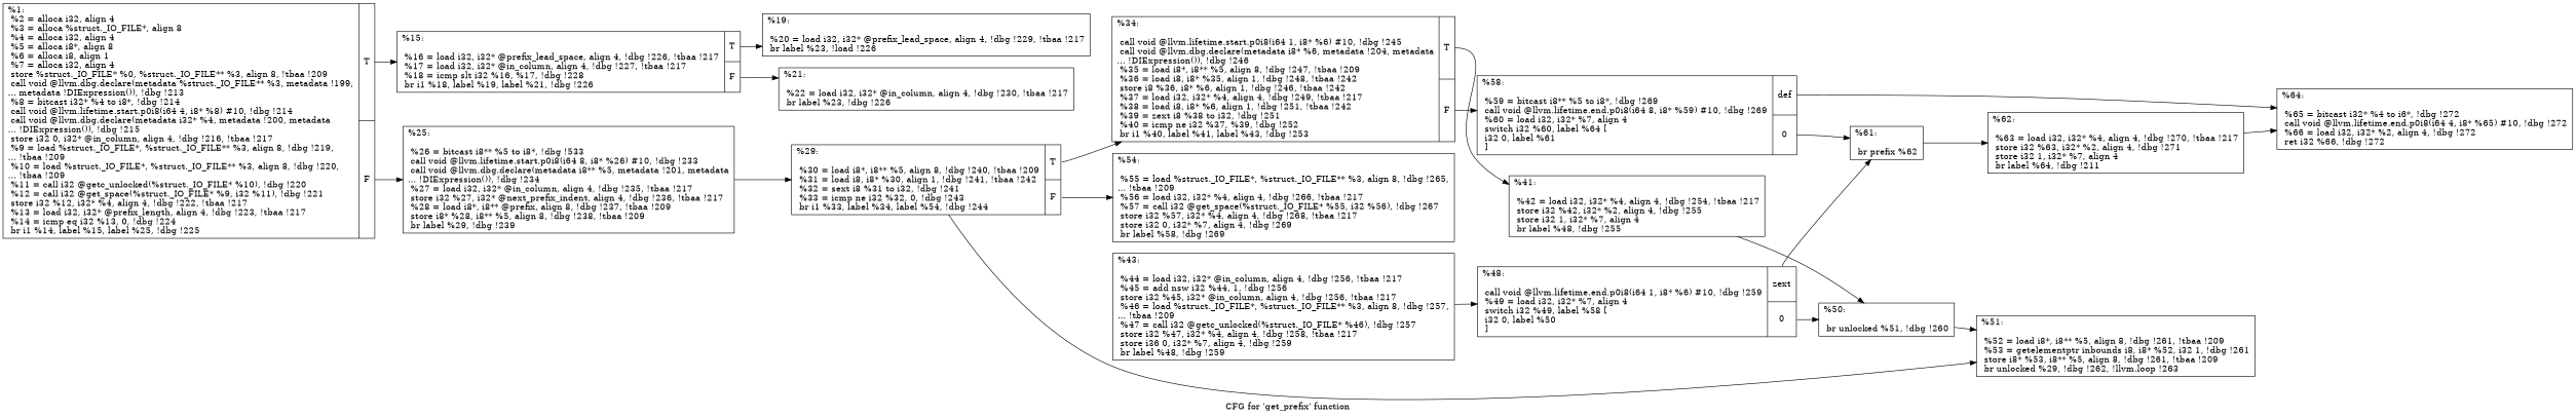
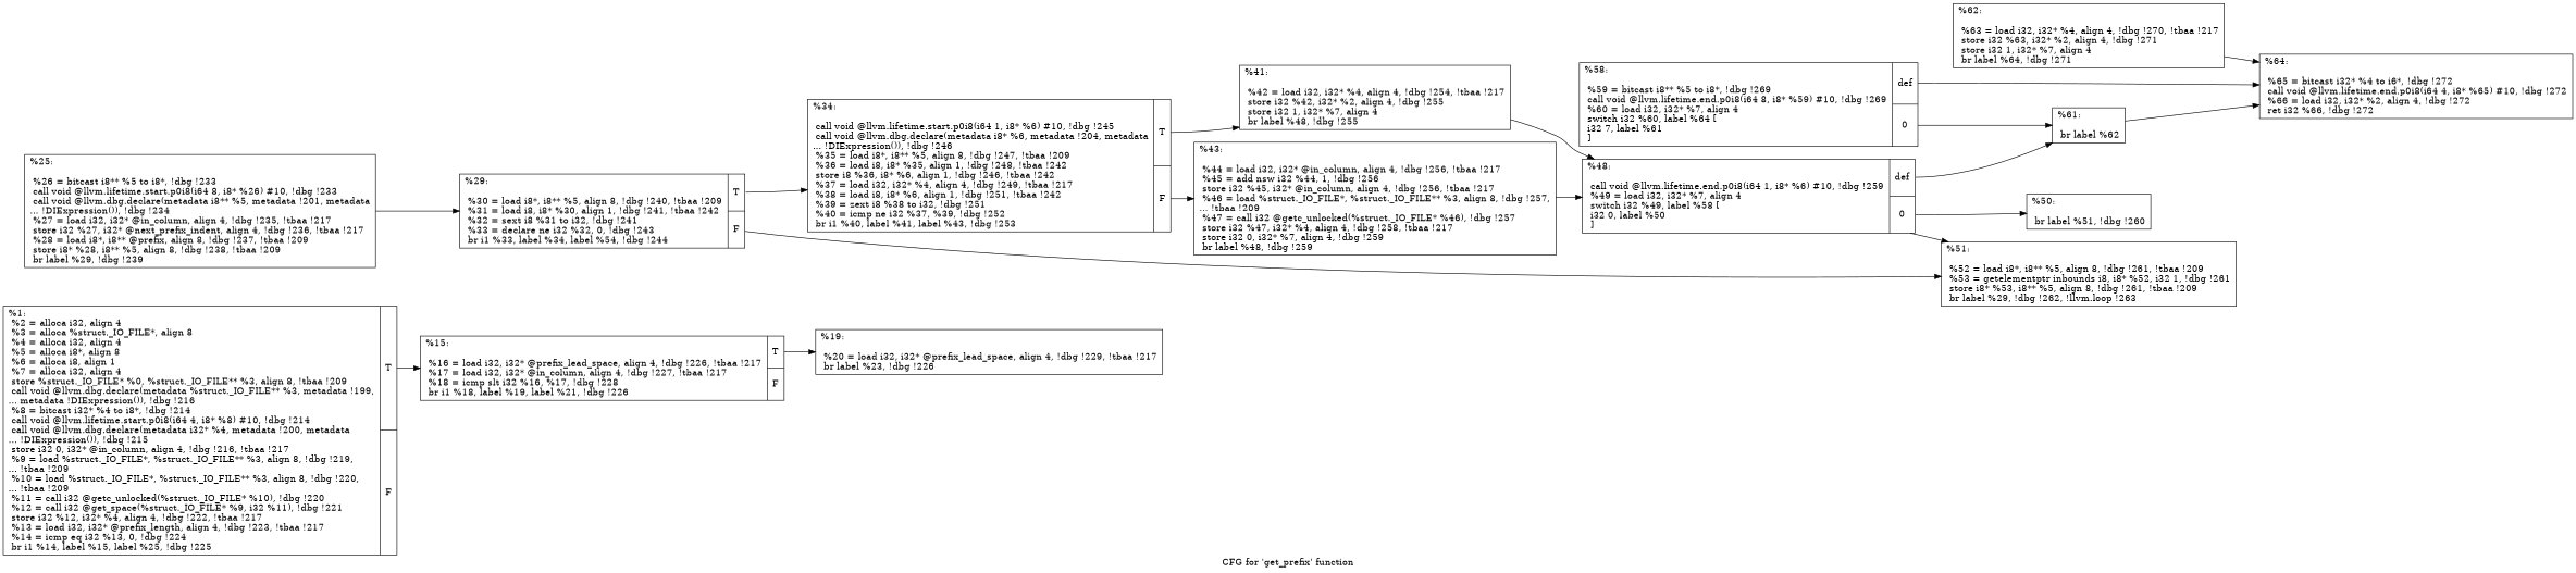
  digraph {
    label="CFG for 'get_prefix' function"
    rankdir=LR
    node [shape=record]
-   n1 [label="{%1:\l  %2 = alloca i32, align 4\l  %3 = alloca %struct._IO_FILE*, align 8\l  %4 = alloca i32, align 4\l  %5 = alloca i8*, align 8\l  %6 = alloca i8, align 1\l  %7 = alloca i32, align 4\l  store %struct._IO_FILE* %0, %struct._IO_FILE** %3, align 8, !tbaa !209\l  call void @llvm.dbg.declare(metadata %struct._IO_FILE** %3, metadata !199,\l... metadata !DIExpression()), !dbg !213\l  %8 = bitcast i32* %4 to i8*, !dbg !214\l  call void @llvm.lifetime.start.p0i8(i64 4, i8* %8) #10, !dbg !214\l  call void @llvm.dbg.declare(metadata i32* %4, metadata !200, metadata\l... !DIExpression()), !dbg !215\l  store i32 0, i32* @in_column, align 4, !dbg !216, !tbaa !217\l  %9 = load %struct._IO_FILE*, %struct._IO_FILE** %3, align 8, !dbg !219,\l... !tbaa !209\l  %10 = load %struct._IO_FILE*, %struct._IO_FILE** %3, align 8, !dbg !220,\l... !tbaa !209\l  %11 = call i32 @getc_unlocked(%struct._IO_FILE* %10), !dbg !220\l  %12 = call i32 @get_space(%struct._IO_FILE* %9, i32 %11), !dbg !221\l  store i32 %12, i32* %4, align 4, !dbg !222, !tbaa !217\l  %13 = load i32, i32* @prefix_length, align 4, !dbg !223, !tbaa !217\l  %14 = icmp eq i32 %13, 0, !dbg !224\l  br i1 %14, label %15, label %25, !dbg !225\l|{<s0>T|<s1>F}}"]
+   n1 [label="{%1:\l  %2 = alloca i32, align 4\l  %3 = alloca %struct._IO_FILE*, align 8\l  %4 = alloca i32, align 4\l  %5 = alloca i8*, align 8\l  %6 = alloca i8, align 1\l  %7 = alloca i32, align 4\l  store %struct._IO_FILE* %0, %struct._IO_FILE** %3, align 8, !tbaa !209\l  call void @llvm.dbg.declare(metadata %struct._IO_FILE** %3, metadata !199,\l... metadata !DIExpression()), !dbg !216\l  %8 = bitcast i32* %4 to i8*, !dbg !214\l  call void @llvm.lifetime.start.p0i8(i64 4, i8* %8) #10, !dbg !214\l  call void @llvm.dbg.declare(metadata i32* %4, metadata !200, metadata\l... !DIExpression()), !dbg !215\l  store i32 0, i32* @in_column, align 4, !dbg !216, !tbaa !217\l  %9 = load %struct._IO_FILE*, %struct._IO_FILE** %3, align 8, !dbg !219,\l... !tbaa !209\l  %10 = load %struct._IO_FILE*, %struct._IO_FILE** %3, align 8, !dbg !220,\l... !tbaa !209\l  %11 = call i32 @getc_unlocked(%struct._IO_FILE* %10), !dbg !220\l  %12 = call i32 @get_space(%struct._IO_FILE* %9, i32 %11), !dbg !221\l  store i32 %12, i32* %4, align 4, !dbg !222, !tbaa !217\l  %13 = load i32, i32* @prefix_length, align 4, !dbg !223, !tbaa !217\l  %14 = icmp eq i32 %13, 0, !dbg !224\l  br i1 %14, label %15, label %25, !dbg !225\l|{<s0>T|<s1>F}}"]
    n2 [label="{%15:\l\l  %16 = load i32, i32* @prefix_lead_space, align 4, !dbg !226, !tbaa !217\l  %17 = load i32, i32* @in_column, align 4, !dbg !227, !tbaa !217\l  %18 = icmp slt i32 %16, %17, !dbg !228\l  br i1 %18, label %19, label %21, !dbg !226\l|{<s0>T|<s1>F}}"]
-   n3 [label="{%25:\l\l  %26 = bitcast i8** %5 to i8*, !dbg !533\l  call void @llvm.lifetime.start.p0i8(i64 8, i8* %26) #10, !dbg !233\l  call void @llvm.dbg.declare(metadata i8** %5, metadata !201, metadata\l... !DIExpression()), !dbg !234\l  %27 = load i32, i32* @in_column, align 4, !dbg !235, !tbaa !217\l  store i32 %27, i32* @next_prefix_indent, align 4, !dbg !236, !tbaa !217\l  %28 = load i8*, i8** @prefix, align 8, !dbg !237, !tbaa !209\l  store i8* %28, i8** %5, align 8, !dbg !238, !tbaa !209\l  br label %29, !dbg !239\l}"]
-   n4 [label="{%19:\l\l  %20 = load i32, i32* @prefix_lead_space, align 4, !dbg !229, !tbaa !217\l  br label %23, !load !226\l}"]
-   n5 [label="{%21:\l\l  %22 = load i32, i32* @in_column, align 4, !dbg !230, !tbaa !217\l  br label %23, !dbg !226\l}"]
-   n6 [label="{%29:\l\l  %30 = load i8*, i8** %5, align 8, !dbg !240, !tbaa !209\l  %31 = load i8, i8* %30, align 1, !dbg !241, !tbaa !242\l  %32 = sext i8 %31 to i32, !dbg !241\l  %33 = icmp ne i32 %32, 0, !dbg !243\l  br i1 %33, label %34, label %54, !dbg !244\l|{<s0>T|<s1>F}}"]
+   n3 [label="{%25:\l\l  %26 = bitcast i8** %5 to i8*, !dbg !233\l  call void @llvm.lifetime.start.p0i8(i64 8, i8* %26) #10, !dbg !233\l  call void @llvm.dbg.declare(metadata i8** %5, metadata !201, metadata\l... !DIExpression()), !dbg !234\l  %27 = load i32, i32* @in_column, align 4, !dbg !235, !tbaa !217\l  store i32 %27, i32* @next_prefix_indent, align 4, !dbg !236, !tbaa !217\l  %28 = load i8*, i8** @prefix, align 8, !dbg !237, !tbaa !209\l  store i8* %28, i8** %5, align 8, !dbg !238, !tbaa !209\l  br label %29, !dbg !239\l}"]
+   n4 [label="{%19:\l\l  %20 = load i32, i32* @prefix_lead_space, align 4, !dbg !229, !tbaa !217\l  br label %23, !dbg !226\l}"]
+   n6 [label="{%29:\l\l  %30 = load i8*, i8** %5, align 8, !dbg !240, !tbaa !209\l  %31 = load i8, i8* %30, align 1, !dbg !241, !tbaa !242\l  %32 = sext i8 %31 to i32, !dbg !241\l  %33 = declare ne i32 %32, 0, !dbg !243\l  br i1 %33, label %34, label %54, !dbg !244\l|{<s0>T|<s1>F}}"]
    n7 [label="{%34:\l\l  call void @llvm.lifetime.start.p0i8(i64 1, i8* %6) #10, !dbg !245\l  call void @llvm.dbg.declare(metadata i8* %6, metadata !204, metadata\l... !DIExpression()), !dbg !246\l  %35 = load i8*, i8** %5, align 8, !dbg !247, !tbaa !209\l  %36 = load i8, i8* %35, align 1, !dbg !248, !tbaa !242\l  store i8 %36, i8* %6, align 1, !dbg !246, !tbaa !242\l  %37 = load i32, i32* %4, align 4, !dbg !249, !tbaa !217\l  %38 = load i8, i8* %6, align 1, !dbg !251, !tbaa !242\l  %39 = zext i8 %38 to i32, !dbg !251\l  %40 = icmp ne i32 %37, %39, !dbg !252\l  br i1 %40, label %41, label %43, !dbg !253\l|{<s0>T|<s1>F}}"]
-   n8 [label="{%54:\l\l  %55 = load %struct._IO_FILE*, %struct._IO_FILE** %3, align 8, !dbg !265,\l... !tbaa !209\l  %56 = load i32, i32* %4, align 4, !dbg !266, !tbaa !217\l  %57 = call i32 @get_space(%struct._IO_FILE* %55, i32 %56), !dbg !267\l  store i32 %57, i32* %4, align 4, !dbg !268, !tbaa !217\l  store i32 0, i32* %7, align 4, !dbg !269\l  br label %58, !dbg !269\l}"]
-   n9 [label="{%51:\l\l  %52 = load i8*, i8** %5, align 8, !dbg !261, !tbaa !209\l  %53 = getelementptr inbounds i8, i8* %52, i32 1, !dbg !261\l  store i8* %53, i8** %5, align 8, !dbg !261, !tbaa !209\l  br unlocked %29, !dbg !262, !llvm.loop !263\l}"]
-   n10 [label="{%62:\l\l  %63 = load i32, i32* %4, align 4, !dbg !270, !tbaa !217\l  store i32 %63, i32* %2, align 4, !dbg !271\l  store i32 1, i32* %7, align 4\l  br label %64, !dbg !211\l}"]
+   n9 [label="{%51:\l\l  %52 = load i8*, i8** %5, align 8, !dbg !261, !tbaa !209\l  %53 = getelementptr inbounds i8, i8* %52, i32 1, !dbg !261\l  store i8* %53, i8** %5, align 8, !dbg !261, !tbaa !209\l  br label %29, !dbg !262, !llvm.loop !263\l}"]
+   n10 [label="{%62:\l\l  %63 = load i32, i32* %4, align 4, !dbg !270, !tbaa !217\l  store i32 %63, i32* %2, align 4, !dbg !271\l  store i32 1, i32* %7, align 4\l  br label %64, !dbg !271\l}"]
    n11 [label="{%64:\l\l  %65 = bitcast i32* %4 to i6*, !dbg !272\l  call void @llvm.lifetime.end.p0i8(i64 4, i8* %65) #10, !dbg !272\l  %66 = load i32, i32* %2, align 4, !dbg !272\l  ret i32 %66, !dbg !272\l}"]
    n12 [label="{%41:\l\l  %42 = load i32, i32* %4, align 4, !dbg !254, !tbaa !217\l  store i32 %42, i32* %2, align 4, !dbg !255\l  store i32 1, i32* %7, align 4\l  br label %48, !dbg !255\l}"]
-   n13 [label="{%43:\l\l  %44 = load i32, i32* @in_column, align 4, !dbg !256, !tbaa !217\l  %45 = add nsw i32 %44, 1, !dbg !256\l  store i32 %45, i32* @in_column, align 4, !dbg !256, !tbaa !217\l  %46 = load %struct._IO_FILE*, %struct._IO_FILE** %3, align 8, !dbg !257,\l... !tbaa !209\l  %47 = call i32 @getc_unlocked(%struct._IO_FILE* %46), !dbg !257\l  store i32 %47, i32* %4, align 4, !dbg !258, !tbaa !217\l  store i36 0, i32* %7, align 4, !dbg !259\l  br label %48, !dbg !259\l}"]
-   n14 [label="{%48:\l\l  call void @llvm.lifetime.end.p0i8(i64 1, i8* %6) #10, !dbg !259\l  %49 = load i32, i32* %7, align 4\l  switch i32 %49, label %58 [\l    i32 0, label %50\l  ]\l|{<s0>zext|<s1>0}}"]
-   n15 [label="{%58:\l\l  %59 = bitcast i8** %5 to i8*, !dbg !269\l  call void @llvm.lifetime.end.p0i8(i64 8, i8* %59) #10, !dbg !269\l  %60 = load i32, i32* %7, align 4\l  switch i32 %60, label %64 [\l    i32 0, label %61\l  ]\l|{<s0>def|<s1>0}}"]
-   n16 [label="{%61:\l\l  br prefix %62\l}"]
-   n17 [label="{%50:\l\l  br unlocked %51, !dbg !260\l}"]
+   n13 [label="{%43:\l\l  %44 = load i32, i32* @in_column, align 4, !dbg !256, !tbaa !217\l  %45 = add nsw i32 %44, 1, !dbg !256\l  store i32 %45, i32* @in_column, align 4, !dbg !256, !tbaa !217\l  %46 = load %struct._IO_FILE*, %struct._IO_FILE** %3, align 8, !dbg !257,\l... !tbaa !209\l  %47 = call i32 @getc_unlocked(%struct._IO_FILE* %46), !dbg !257\l  store i32 %47, i32* %4, align 4, !dbg !258, !tbaa !217\l  store i32 0, i32* %7, align 4, !dbg !259\l  br label %48, !dbg !259\l}"]
+   n14 [label="{%48:\l\l  call void @llvm.lifetime.end.p0i8(i64 1, i8* %6) #10, !dbg !259\l  %49 = load i32, i32* %7, align 4\l  switch i32 %49, label %58 [\l    i32 0, label %50\l  ]\l|{<s0>def|<s1>0}}"]
+   n15 [label="{%58:\l\l  %59 = bitcast i8** %5 to i8*, !dbg !269\l  call void @llvm.lifetime.end.p0i8(i64 8, i8* %59) #10, !dbg !269\l  %60 = load i32, i32* %7, align 4\l  switch i32 %60, label %64 [\l    i32 7, label %61\l  ]\l|{<s0>def|<s1>0}}"]
+   n16 [label="{%61:\l\l  br label %62\l}"]
+   n17 [label="{%50:\l\l  br label %51, !dbg !260\l}"]
    n1 -> n2 [tailport=s0]
-   n1 -> n3 [tailport=s1]
    n2 -> n4 [tailport=s0]
-   n2 -> n5 [tailport=s1]
    n3 -> n6
    n6 -> n7 [tailport=s0]
-   n6 -> n8 [tailport=s1]
    n6 -> n9
    n7 -> n12 [tailport=s0]
-   n7 -> n15 [tailport=s1]
+   n7 -> n13 [tailport=s1]
    n10 -> n11
-   n12 -> n17
+   n12 -> n14
    n13 -> n14
    n14 -> n16 [tailport=s0]
    n14 -> n17 [tailport=s1]
    n15 -> n11 [tailport=s0]
    n15 -> n16 [tailport=s1]
-   n16 -> n10
-   n17 -> n9
+   n16 -> n11
+   n14 -> n9
  }
